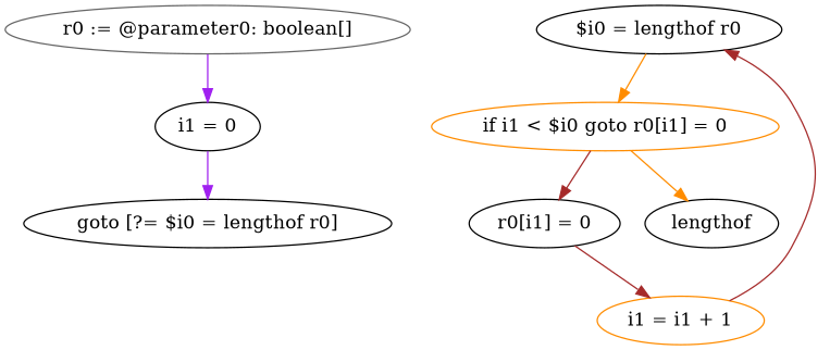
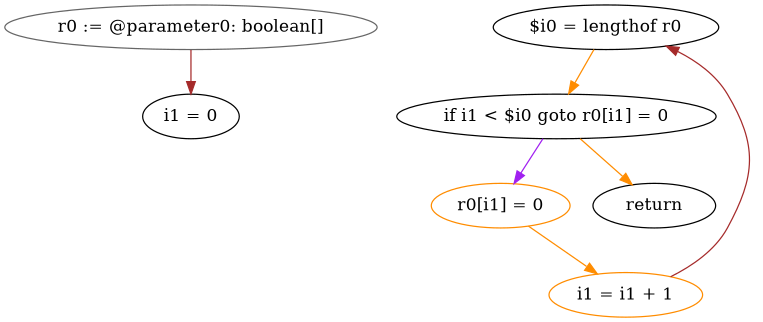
  digraph {
    node [color=black]
    edge [color=darkorange]
    "r0 := @parameter0: boolean[]" [color=gray40]
    "i1 = 0"
-   "goto [?= $i0 = lengthof r0]"
    "$i0 = lengthof r0"
-   "if i1 < $i0 goto r0[i1] = 0" [color=darkorange]
-   "r0[i1] = 0"
+   "if i1 < $i0 goto r0[i1] = 0"
+   "r0[i1] = 0" [color=darkorange]
    "i1 = i1 + 1" [color=darkorange]
-   return [label=lengthof]
-   "r0 := @parameter0: boolean[]" -> "i1 = 0" [color=purple]
-   "i1 = 0" -> "goto [?= $i0 = lengthof r0]" [color=purple]
+   return
+   "r0 := @parameter0: boolean[]" -> "i1 = 0" [color=brown]
    "$i0 = lengthof r0" -> "if i1 < $i0 goto r0[i1] = 0"
-   "if i1 < $i0 goto r0[i1] = 0" -> "r0[i1] = 0" [color=brown]
+   "if i1 < $i0 goto r0[i1] = 0" -> "r0[i1] = 0" [color=purple]
    "if i1 < $i0 goto r0[i1] = 0" -> return
-   "r0[i1] = 0" -> "i1 = i1 + 1" [color=brown]
+   "r0[i1] = 0" -> "i1 = i1 + 1"
    "i1 = i1 + 1" -> "$i0 = lengthof r0" [color=brown]
  }
